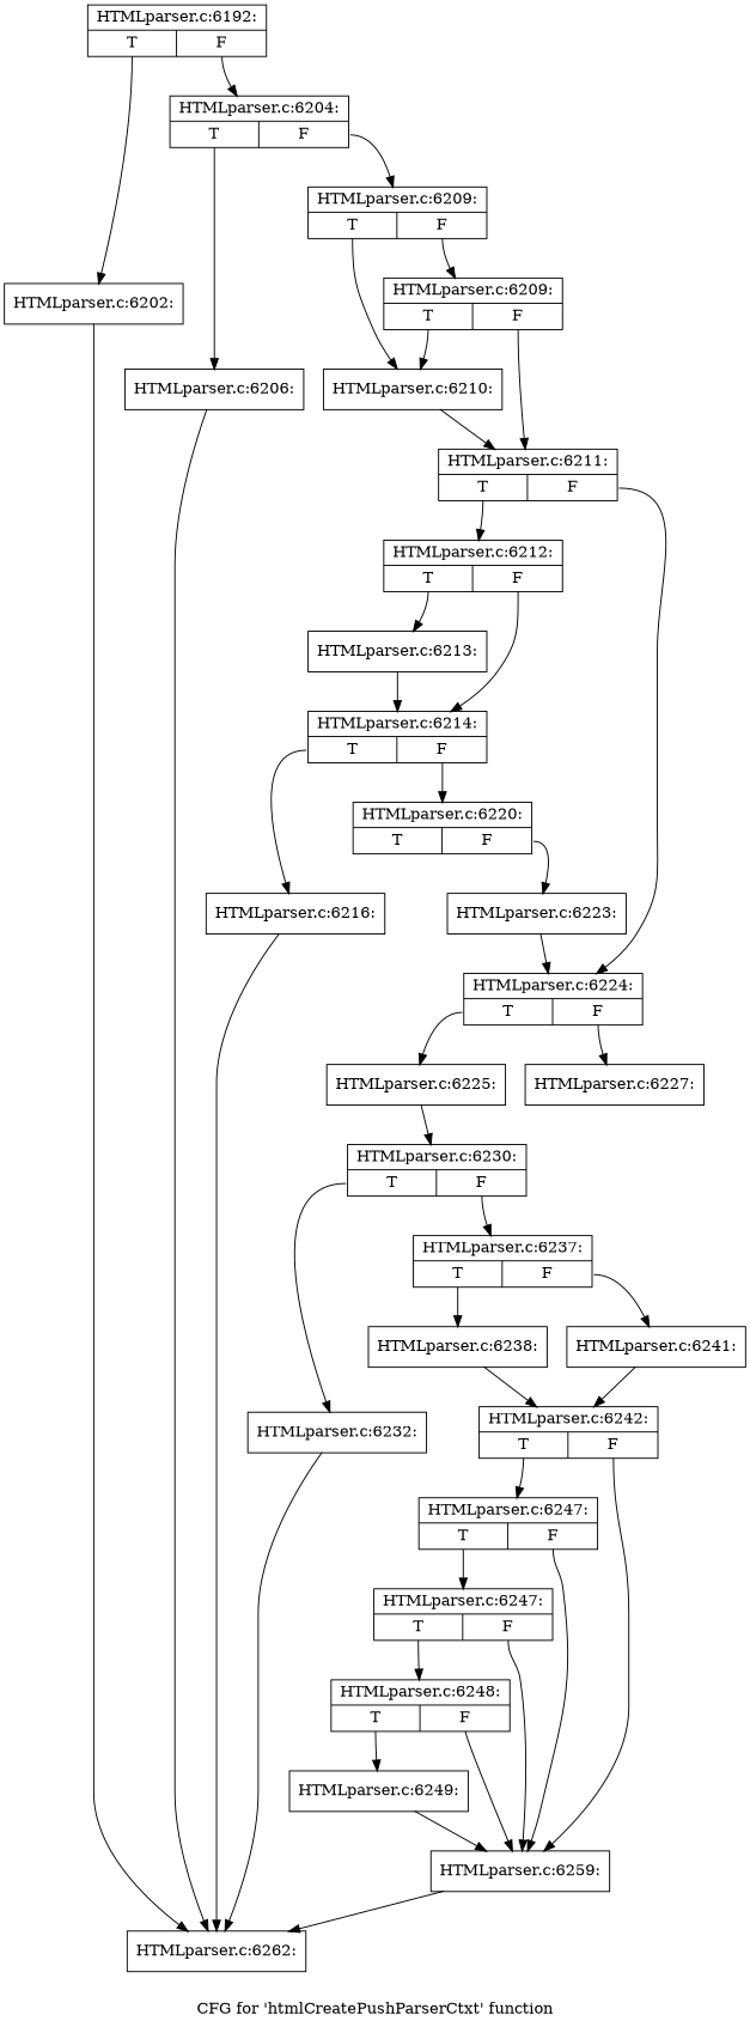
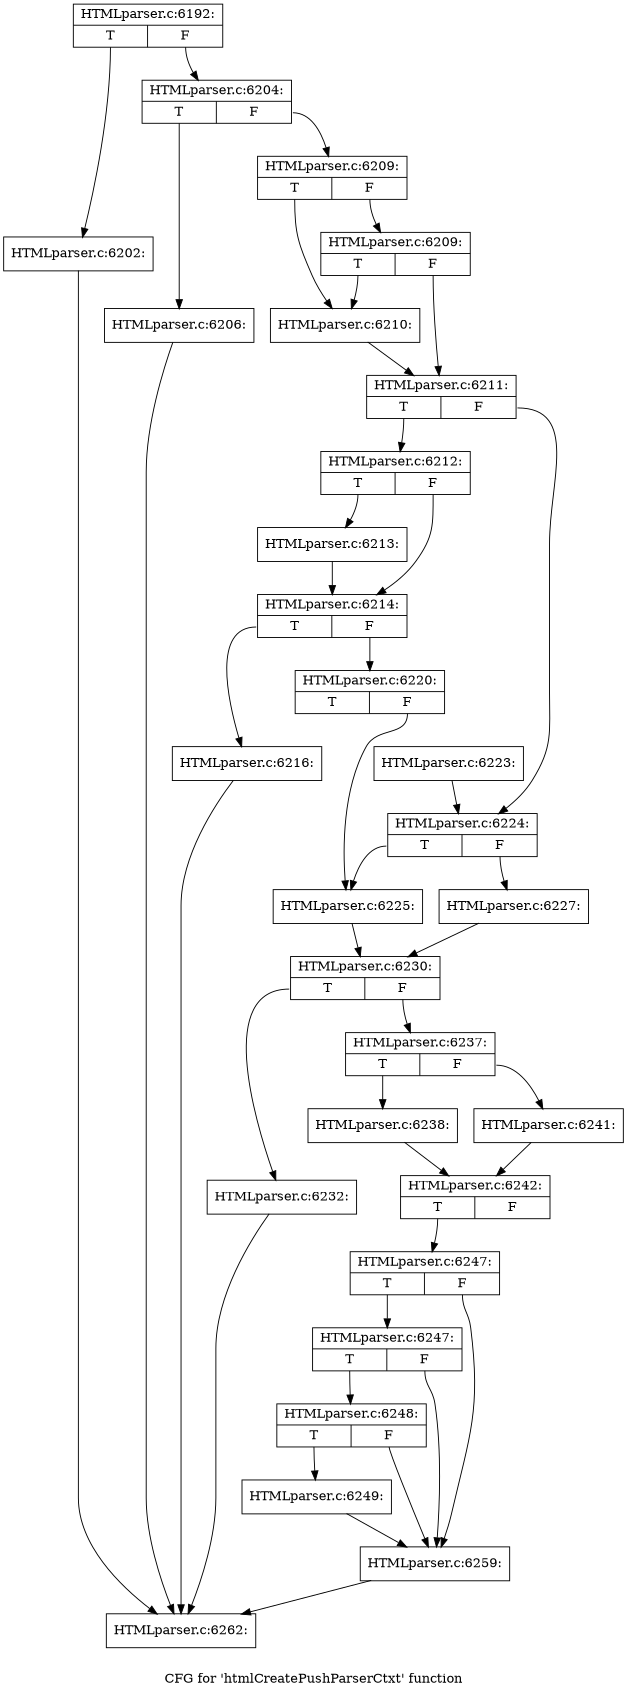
  digraph {
    label="CFG for 'htmlCreatePushParserCtxt' function"
    node [shape=record]
    edge [tailport=s0]
    n1 [label="{HTMLparser.c:6192:|{<s0>T|<s1>F}}"]
    n2 [label="{HTMLparser.c:6202:}"]
    n3 [label="{HTMLparser.c:6204:|{<s0>T|<s1>F}}"]
    n4 [label="{HTMLparser.c:6262:}"]
    n5 [label="{HTMLparser.c:6206:}"]
    n6 [label="{HTMLparser.c:6209:|{<s0>T|<s1>F}}"]
    n7 [label="{HTMLparser.c:6210:}"]
    n8 [label="{HTMLparser.c:6209:|{<s0>T|<s1>F}}"]
    n9 [label="{HTMLparser.c:6211:|{<s0>T|<s1>F}}"]
    n10 [label="{HTMLparser.c:6212:|{<s0>T|<s1>F}}"]
    n11 [label="{HTMLparser.c:6224:|{<s0>T|<s1>F}}"]
    n12 [label="{HTMLparser.c:6213:}"]
    n13 [label="{HTMLparser.c:6214:|{<s0>T|<s1>F}}"]
    n14 [label="{HTMLparser.c:6225:}"]
    n15 [label="{HTMLparser.c:6227:}"]
    n16 [label="{HTMLparser.c:6216:}"]
    n17 [label="{HTMLparser.c:6220:|{<s0>T|<s1>F}}"]
    n18 [label="{HTMLparser.c:6230:|{<s0>T|<s1>F}}"]
    n19 [label="{HTMLparser.c:6223:}"]
    n20 [label="{HTMLparser.c:6232:}"]
    n21 [label="{HTMLparser.c:6237:|{<s0>T|<s1>F}}"]
    n22 [label="{HTMLparser.c:6238:}"]
    n23 [label="{HTMLparser.c:6241:}"]
    n24 [label="{HTMLparser.c:6242:|{<s0>T|<s1>F}}"]
    n25 [label="{HTMLparser.c:6247:|{<s0>T|<s1>F}}"]
    n26 [label="{HTMLparser.c:6259:}"]
    n27 [label="{HTMLparser.c:6247:|{<s0>T|<s1>F}}"]
    n28 [label="{HTMLparser.c:6248:|{<s0>T|<s1>F}}"]
    n29 [label="{HTMLparser.c:6249:}"]
    n1 -> n2
    n1 -> n3 [tailport=s1]
    n2 -> n4
    n3 -> n5
    n3 -> n6 [tailport=s1]
    n5 -> n4
    n6 -> n7
    n6 -> n8 [tailport=s1]
    n7 -> n9
    n8 -> n7
    n8 -> n9 [tailport=s1]
    n9 -> n10
    n9 -> n11 [tailport=s1]
    n10 -> n12
    n10 -> n13 [tailport=s1]
    n11 -> n14
    n11 -> n15 [tailport=s1]
    n12 -> n13
    n13 -> n16
    n13 -> n17 [tailport=s1]
    n14 -> n18
+   n15 -> n18
    n16 -> n4
-   n17 -> n19 [tailport=s1]
+   n17 -> n14 [tailport=s1]
    n18 -> n20
    n18 -> n21 [tailport=s1]
    n19 -> n11
    n20 -> n4
    n21 -> n22
    n21 -> n23 [tailport=s1]
    n22 -> n24
    n23 -> n24
    n24 -> n25
-   n24 -> n26 [tailport=s1]
    n25 -> n26 [tailport=s1]
    n25 -> n27
    n26 -> n4
    n27 -> n26 [tailport=s1]
    n27 -> n28
    n28 -> n26 [tailport=s1]
    n28 -> n29
    n29 -> n26
  }
